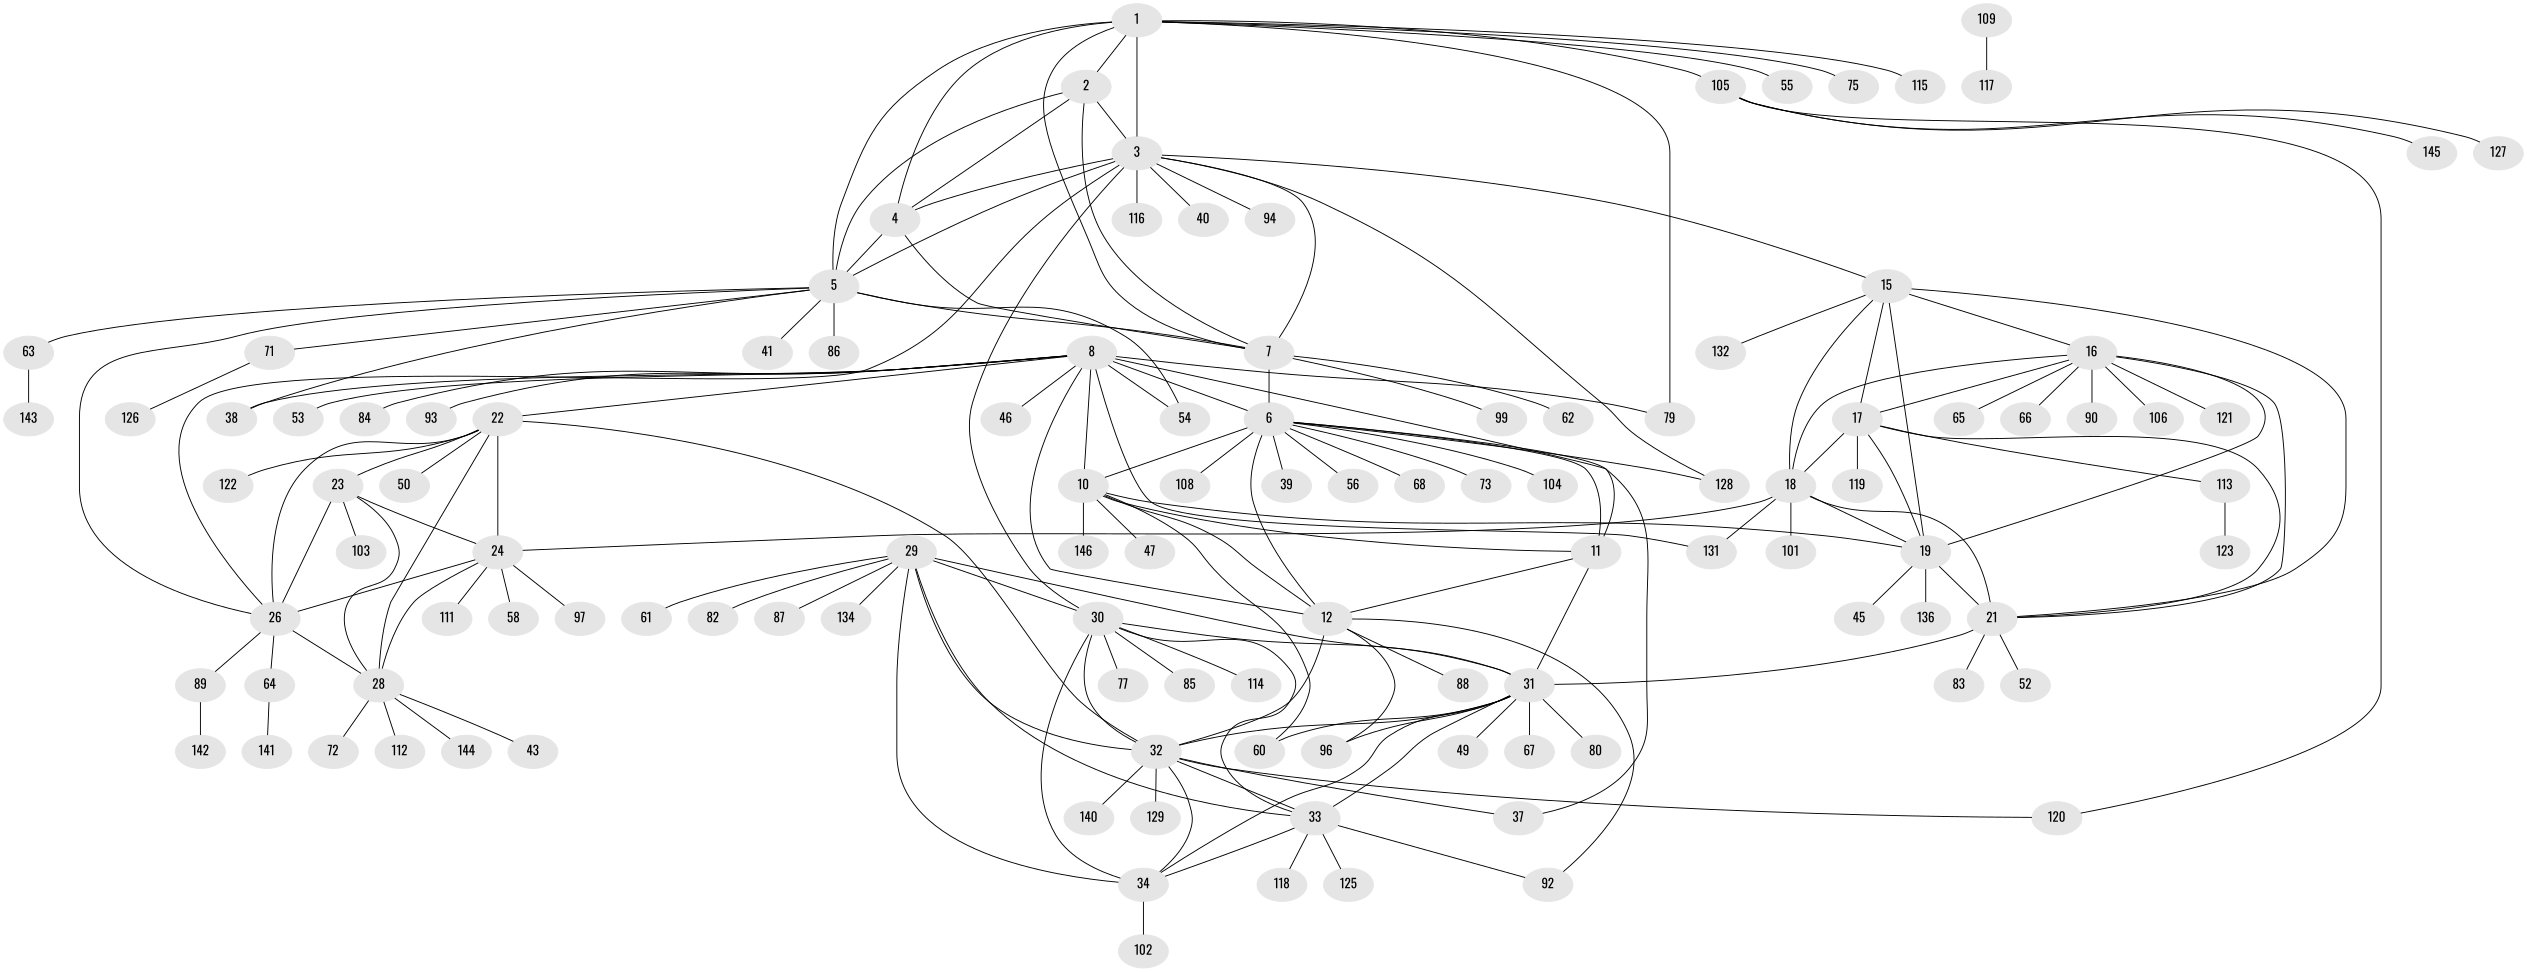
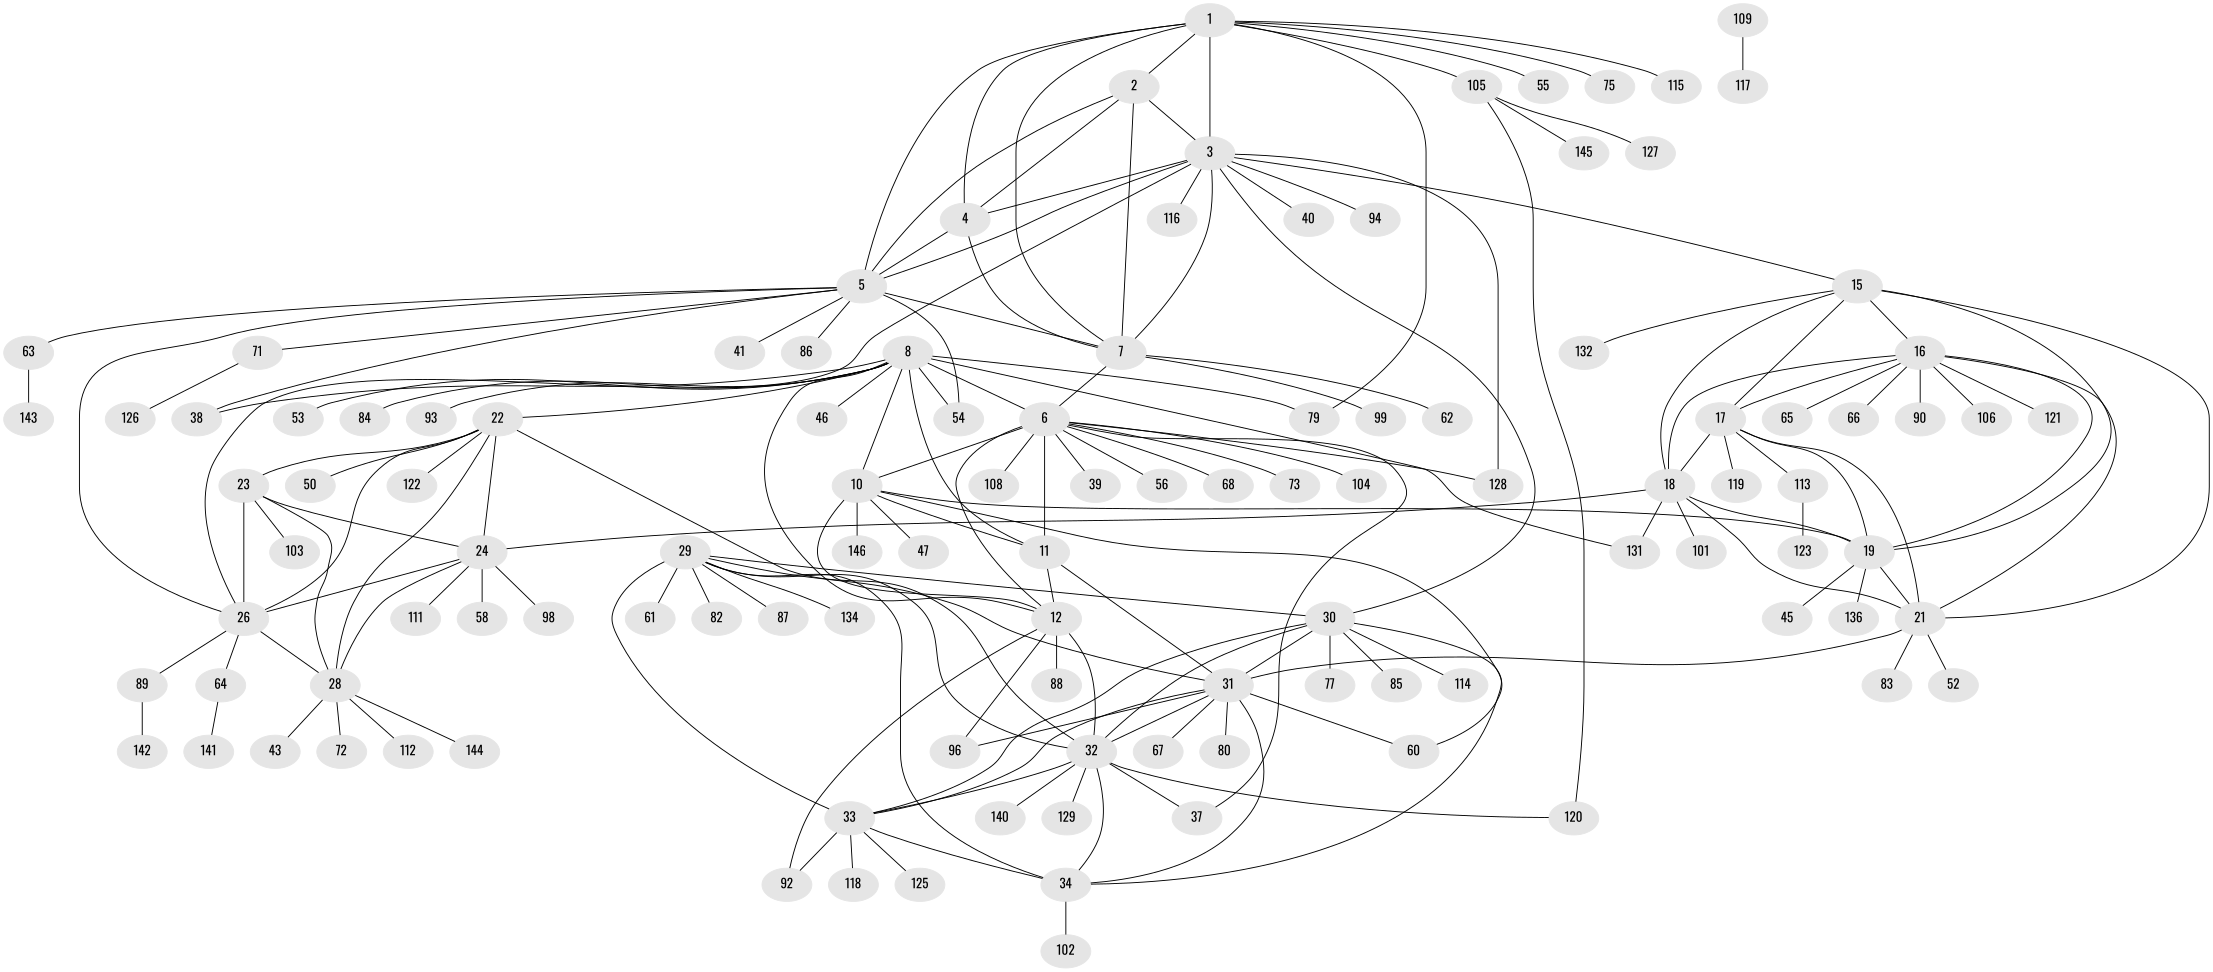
  graph {
    fontname=Oswald
    node [color=gray90 fontname=Oswald style=filled]
    edge [fontname=Oswald]
    1 [super="+59"]
    2
    3 [super="+6"]
    4
    5 [super="+57"]
    7 [super="+95"]
    55
    75
    79
    105 [super="+133"]
    115
    15 [super="+36"]
    26 [super="+44"]
    30 [super="+98"]
    40
    94
    116
    128
    38
    41
    54
    63
    71
    86
    n25 [label=6 super="+14"]
    62
    99 [super="+139"]
    120
    127
    145
    19 [super="+20"]
    16 [super="+48"]
    17 [super="+51"]
    18 [super="+42"]
    21 [super="+70"]
    132
    28 [super="+110"]
    64 [super="+137"]
    89
    31 [super="+138"]
    32 [super="+130"]
    33 [super="+76"]
    34 [super="+124"]
    77
    85
    114
    143
    126
    10 [super="+100"]
    11 [super="+78"]
    12 [super="+81"]
    37
    39
    56
    68
    73
    104
    108
    8 [super="+13"]
    22 [super="+27"]
    46
    53
    84
    93
    131
    47
    60
    146
    88
    92
    96
    24 [super="+25"]
    23
    50
    122
    45 [super="+69"]
    136
-   49
    67
    80
    129
    140
    65
    66
    90 [super="+135"]
    106
    121
    113
    119
    101
    52 [super="+74"]
    83
    123
    58
-   97
+   97 [label=98]
    111
    103
    43
    72
    112
    144
    109
    117
    141
    142
    29 [super="+35"]
    61 [super="+91"]
    82
    87 [super="+107"]
    134
    118
    125
    102
    1 -- 2
    1 -- 3 [weight=2]
    1 -- 4
    1 -- 5
    1 -- 7
    1 -- 55
    1 -- 75
    1 -- 79
    1 -- 105
    1 -- 115
    2 -- 3 [weight=2]
    2 -- 4
    2 -- 5
    2 -- 7
    3 -- 4 [weight=2]
    3 -- 5 [weight=2]
    3 -- 7 [weight=2]
    3 -- 15
    3 -- 26
    3 -- 30
    3 -- 40
    3 -- 94
    3 -- 116
    3 -- 128
    4 -- 5
    4 -- 7
    5 -- 7
    5 -- 26
    5 -- 38
    5 -- 41
    5 -- 54
    5 -- 63
    5 -- 71
    5 -- 86
    7 -- n25
    7 -- 62
    7 -- 99
    105 -- 120
    105 -- 127
    105 -- 145
    15 -- 19 [weight=2]
    15 -- 16
    15 -- 17
    15 -- 18
    15 -- 21
    15 -- 132
    26 -- 28
    26 -- 64
    26 -- 89
    30 -- 31
    30 -- 32
    30 -- 33
    30 -- 34
    30 -- 77
    30 -- 85
    30 -- 114
    63 -- 143
    71 -- 126
    n25 -- 128
    n25 -- 10 [weight=2]
    n25 -- 11 [weight=2]
    n25 -- 12 [weight=2]
    n25 -- 37
    n25 -- 39
    n25 -- 56
    n25 -- 68
    n25 -- 73
    n25 -- 104
    n25 -- 108
    19 -- 21 [weight=2]
    19 -- 45
    19 -- 136
    16 -- 19 [weight=2]
    16 -- 17
    16 -- 18
    16 -- 21
    16 -- 65
    16 -- 66
    16 -- 90
    16 -- 106
    16 -- 121
    17 -- 19 [weight=2]
    17 -- 18
    17 -- 21
    17 -- 113
    17 -- 119
    18 -- 19 [weight=2]
    18 -- 21
    18 -- 131
    18 -- 24
    18 -- 101
    21 -- 31
    21 -- 52
    21 -- 83
    28 -- 43
    28 -- 72
    28 -- 112
    28 -- 144
    64 -- 141
    89 -- 142
    31 -- 32
    31 -- 33
    31 -- 34
    31 -- 60
    31 -- 96
-   31 -- 49
    31 -- 67
    31 -- 80
    32 -- 120
    32 -- 33
    32 -- 34
    32 -- 37
    32 -- 129
    32 -- 140
    33 -- 34
    33 -- 92
    33 -- 118
    33 -- 125
    34 -- 102
    10 -- 19
    10 -- 11
    10 -- 12
    10 -- 47
    10 -- 60
    10 -- 146
    11 -- 31
    11 -- 12
    12 -- 32
    12 -- 88
    12 -- 92
    12 -- 96
    8 -- 79
    8 -- 38
    8 -- 54
    8 -- n25 [weight=4]
    8 -- 10 [weight=2]
    8 -- 11 [weight=2]
    8 -- 12 [weight=2]
    8 -- 22
    8 -- 46
    8 -- 53
    8 -- 84
    8 -- 93
    8 -- 131
    22 -- 26 [weight=2]
    22 -- 28 [weight=2]
    22 -- 32
    22 -- 24 [weight=4]
    22 -- 23 [weight=2]
    22 -- 50
    22 -- 122
    24 -- 26 [weight=2]
    24 -- 28 [weight=2]
    24 -- 58
    24 -- 97
    24 -- 111
    23 -- 26
    23 -- 28
    23 -- 24 [weight=2]
    23 -- 103
    113 -- 123
    109 -- 117
    29 -- 30 [weight=2]
    29 -- 31 [weight=2]
    29 -- 32 [weight=2]
    29 -- 33 [weight=2]
    29 -- 34 [weight=2]
    29 -- 61
    29 -- 82
    29 -- 87
    29 -- 134
  }
